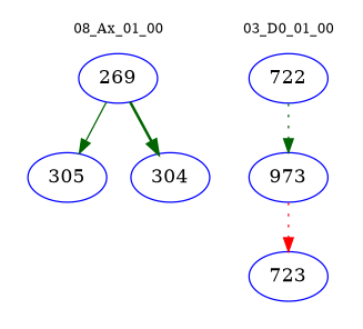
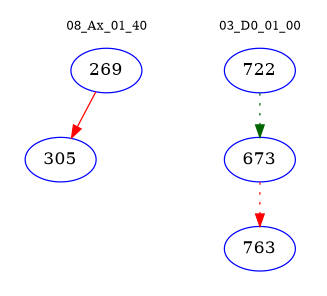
  digraph {
    node [color=blue]
    edge [color=red style=dotted]
    n1 [label=269]
    n2 [label=305]
-   n3 [label=304]
    n4 [label=722]
-   n5 [label=973]
-   n6 [label=723]
+   n5 [label=673]
+   n6 [label=763]
    subgraph cluster_1 {
      color=white
      fontsize=10
-     label="08_Ax_01_00"
+     label="08_Ax_01_40"
      n1
      n2
-     n3
    }
    subgraph cluster_2 {
      color=white
      fontsize=10
      label="03_D0_01_00"
      n4
      n5
      n6
    }
-   n1 -> n2 [color=darkgreen style=solid]
-   n1 -> n3 [color=darkgreen style=bold]
+   n1 -> n2 [style=solid]
    n4 -> n5 [color=darkgreen]
    n5 -> n6
  }
